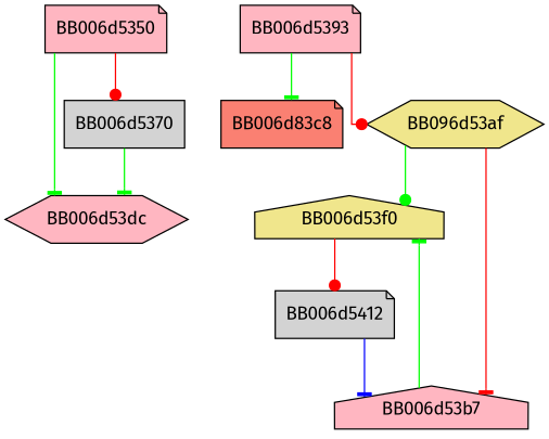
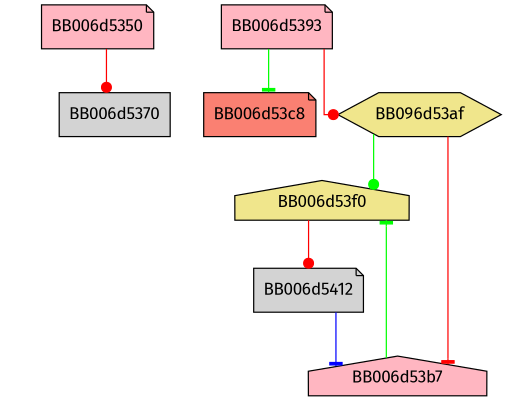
  digraph {
    fontname="Fira Sans"
    splines=ortho
    node [fillcolor=lightpink fontname="Fira Sans" shape=note style=filled]
    edge [arrowhead=tee color=green fontname="Fira Sans"]
-   BB006d53dc [shape=hexagon]
    BB006d5350
    BB006d5370 [fillcolor=lightgrey shape=box]
-   BB006d53c8 [fillcolor=salmon label=BB006d83c8]
+   BB006d53c8 [fillcolor=salmon]
    BB006d5393
    n6 [fillcolor=khaki label=BB096d53af shape=hexagon]
    BB006d53f0 [fillcolor=khaki shape=house]
    BB006d53b7 [shape=house]
    BB006d5412 [fillcolor=lightgrey]
-   BB006d5350 -> BB006d53dc
    BB006d5350 -> BB006d5370 [arrowhead=dot color=red]
-   BB006d5370 -> BB006d53dc
    BB006d5393 -> BB006d53c8
    BB006d5393 -> n6 [arrowhead=dot color=red]
    n6 -> BB006d53f0 [arrowhead=dot]
    n6 -> BB006d53b7 [color=red]
    BB006d53f0 -> BB006d5412 [arrowhead=dot color=red]
    BB006d53b7 -> BB006d53f0
    BB006d5412 -> BB006d53b7 [color=blue]
  }
